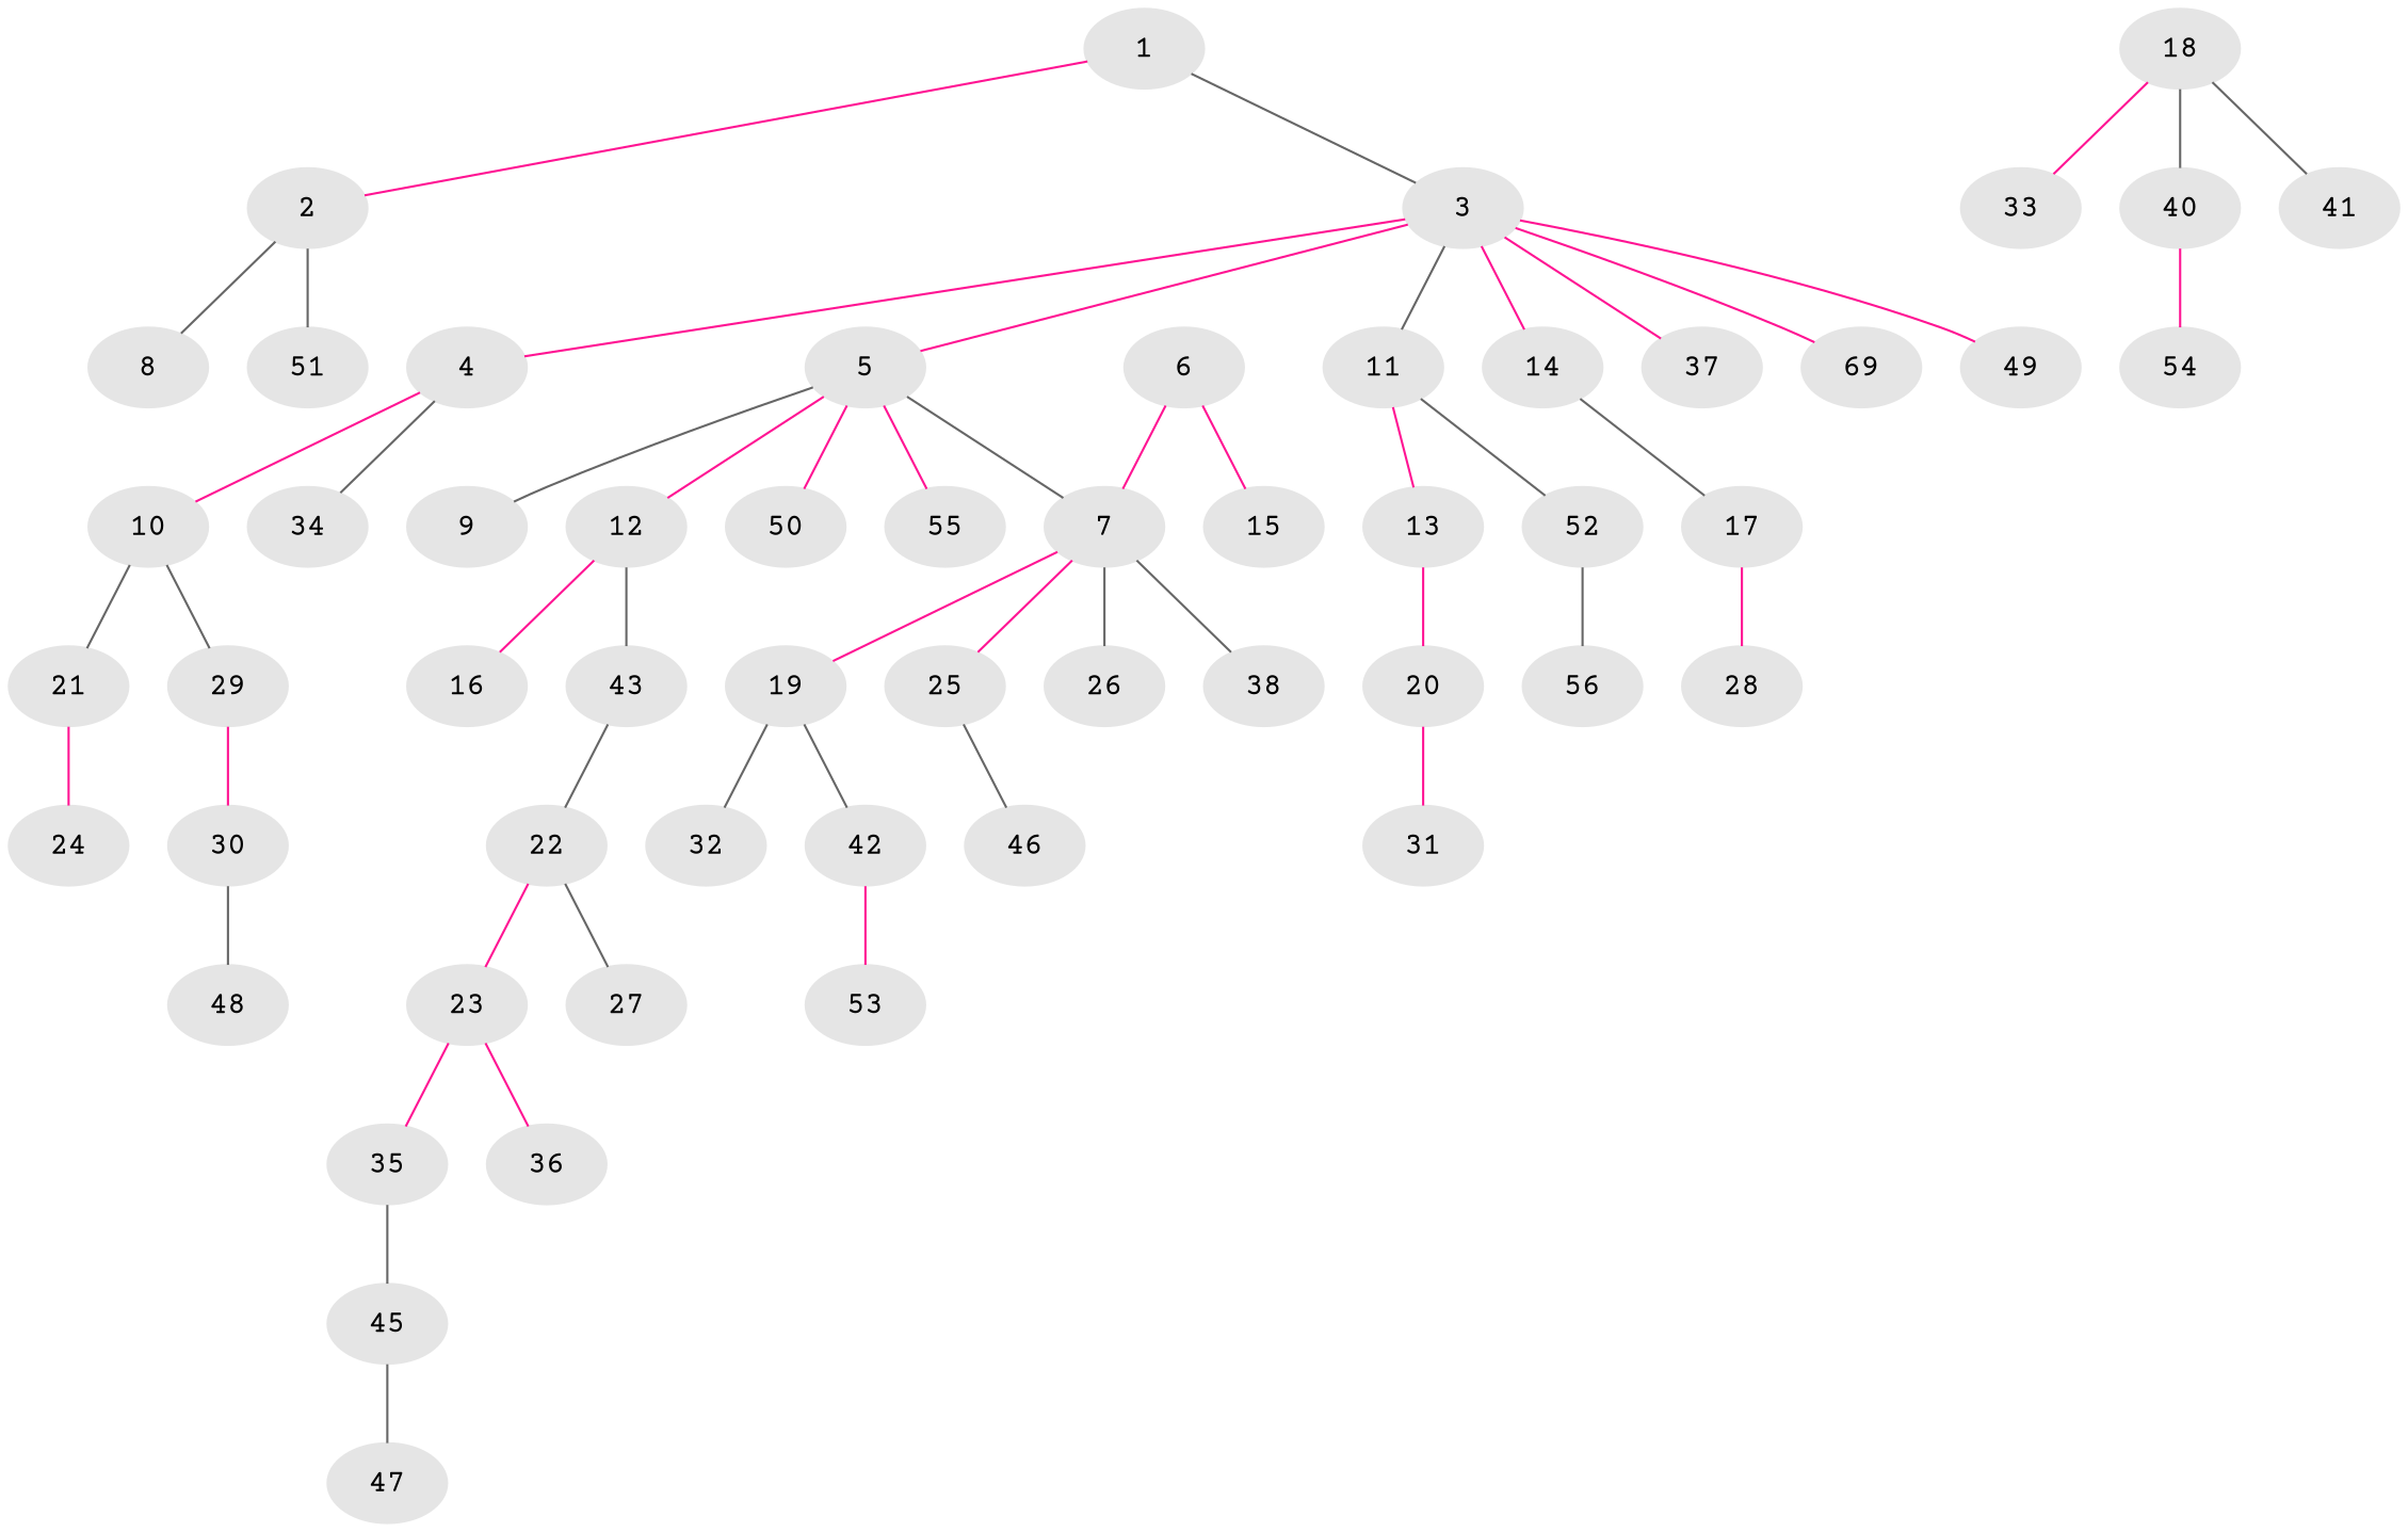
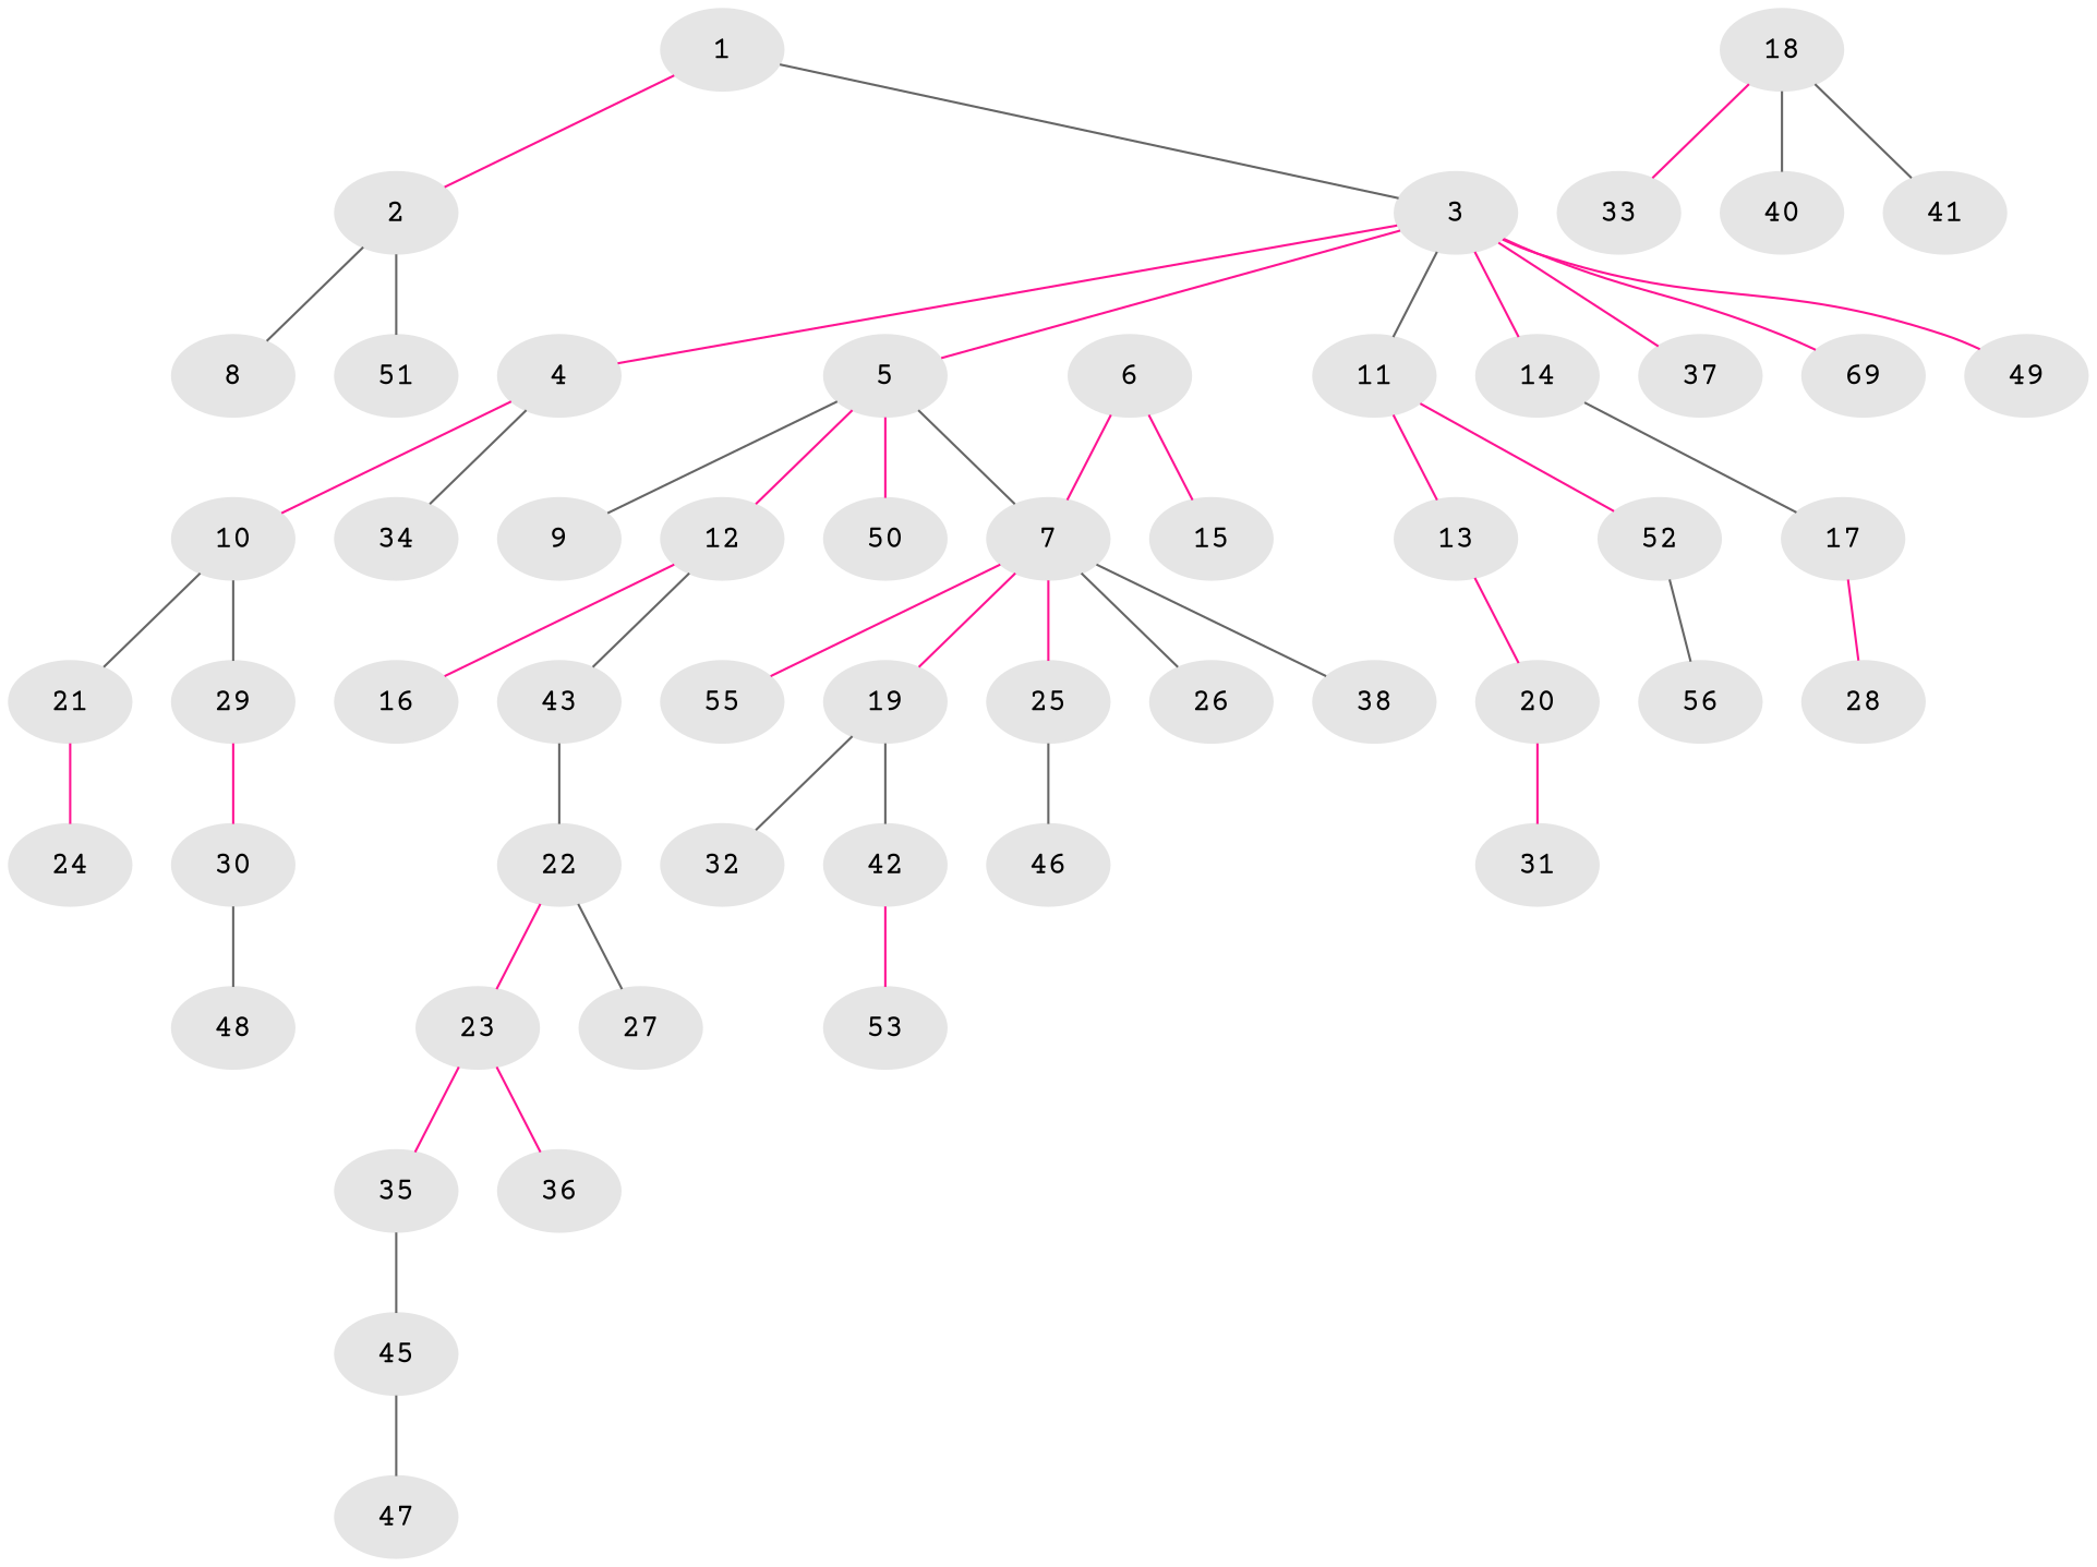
  graph {
    fontname="Courier Prime"
    node [color=gray90 fontname="Courier Prime" style=filled]
    edge [color=deeppink fontname="Courier Prime"]
    1
    2
    3
    8
    51
    4
    5
    11
    14
    37
    n11 [label=69]
    49
    10
    34
    9
    12
    50
    55
    7
    13
    52
    17
    21
    29
    6
    15
    16
    43
    19
    25
    26
    38
    32
    42
    46
    18
    33
    40
    41
    24
    30
    20
    56
    22
    31
    28
    23
    27
-   54
    53
    35
    36
    45
    48
    47
    1 -- 2
    1 -- 3 [color=gray40]
    2 -- 8 [color=gray40]
    2 -- 51 [color=gray40]
    3 -- 4
    3 -- 5
    3 -- 11 [color=gray40]
    3 -- 14
    3 -- 37
    3 -- n11
    3 -- 49
    4 -- 10
    4 -- 34 [color=gray40]
    5 -- 9 [color=gray40]
    5 -- 12
    5 -- 50
-   5 -- 55
+   7 -- 55
    5 -- 7 [color=gray40]
    11 -- 13
-   11 -- 52 [color=gray40]
+   11 -- 52
    14 -- 17 [color=gray40]
    10 -- 21 [color=gray40]
    10 -- 29 [color=gray40]
    12 -- 16
    12 -- 43 [color=gray40]
    7 -- 19
    7 -- 25
    7 -- 26 [color=gray40]
    7 -- 38 [color=gray40]
    13 -- 20
    52 -- 56 [color=gray40]
    17 -- 28
    21 -- 24
    29 -- 30
    6 -- 7
    6 -- 15
    43 -- 22 [color=gray40]
    19 -- 32 [color=gray40]
    19 -- 42 [color=gray40]
    25 -- 46 [color=gray40]
    42 -- 53
    18 -- 33
    18 -- 40 [color=gray40]
    18 -- 41 [color=gray40]
-   40 -- 54
    30 -- 48 [color=gray40]
    20 -- 31
    22 -- 23
    22 -- 27 [color=gray40]
    23 -- 35
    23 -- 36
    35 -- 45 [color=gray40]
    45 -- 47 [color=gray40]
  }
